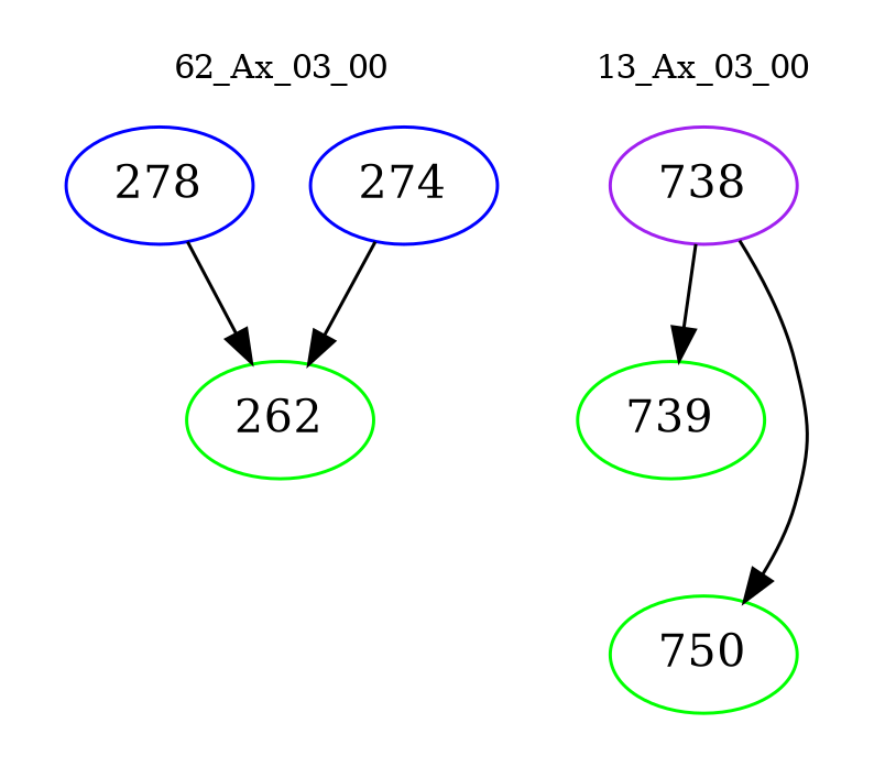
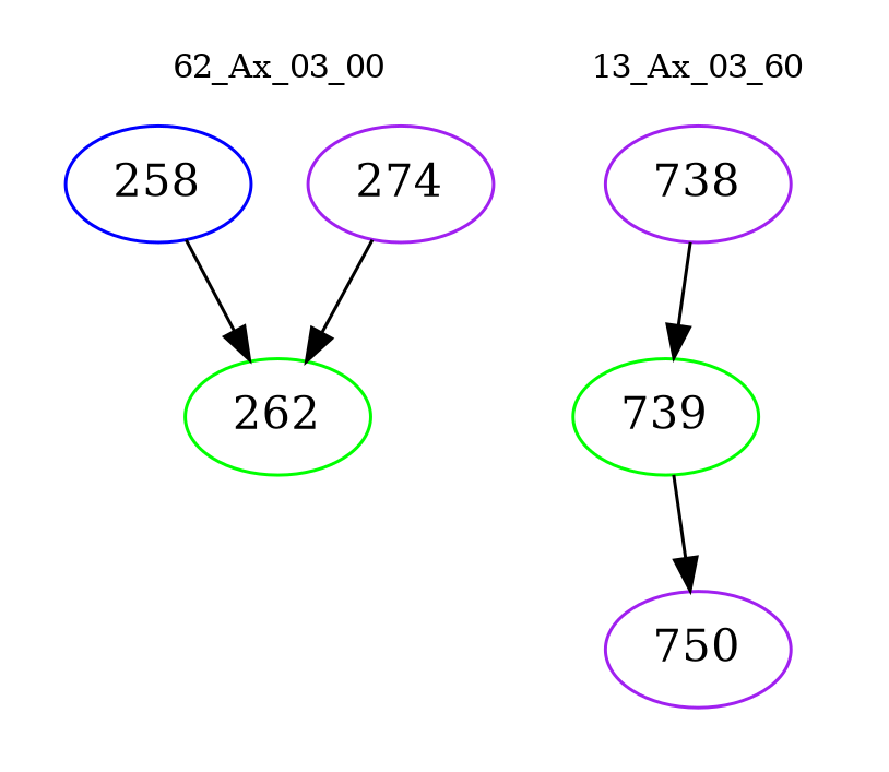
  digraph {
    node [color=blue]
    edge [color=black]
-   n1 [label=274]
+   n1 [color=purple label=274]
    n2 [color=green label=262]
-   n3 [label=278]
+   n3 [label=258]
    n4 [color=purple label=738]
    n5 [color=green label=739]
-   n6 [color=green label=750]
+   n6 [color=purple label=750]
    subgraph cluster_1 {
      color=white
      fontsize=10
      label="62_Ax_03_00"
      n1
      n2
      n3
    }
    subgraph cluster_2 {
      color=white
      fontsize=10
-     label="13_Ax_03_00"
+     label="13_Ax_03_60"
      n4
      n5
      n6
    }
    n1 -> n2
    n3 -> n2
    n4 -> n5
-   n4 -> n6
+   n5 -> n6
  }
